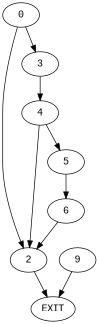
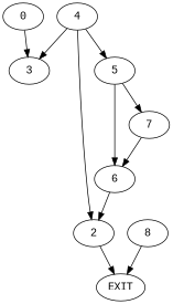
  digraph {
    fontname="Liberation Mono"
    node [fontname="Liberation Mono"]
    edge [fontname="Liberation Mono"]
    n1 [label=0]
    2
    3
    n4 [label=EXIT]
-   9
+   9 [label=8]
    4
    5
    6
-   n1 -> 2
+   7
    n1 -> 3
    2 -> n4
-   3 -> 4
+   4 -> 3
    9 -> n4
    4 -> 2
    4 -> 5
    5 -> 6
+   5 -> 7
    6 -> 2
+   7 -> 6
  }
